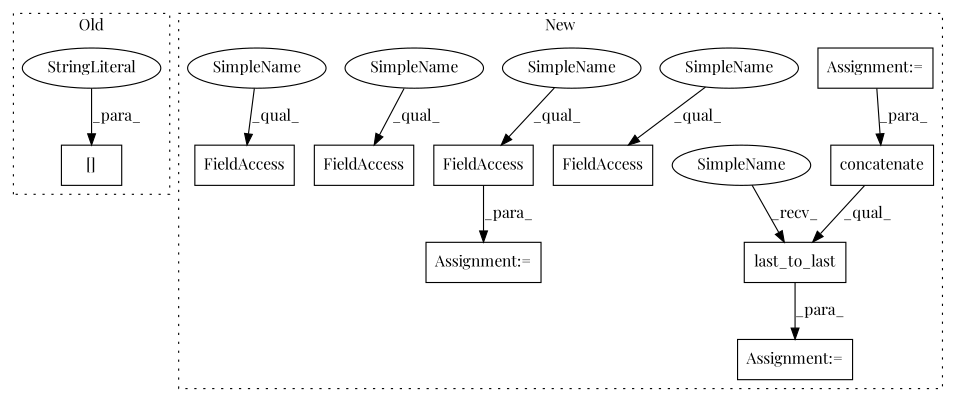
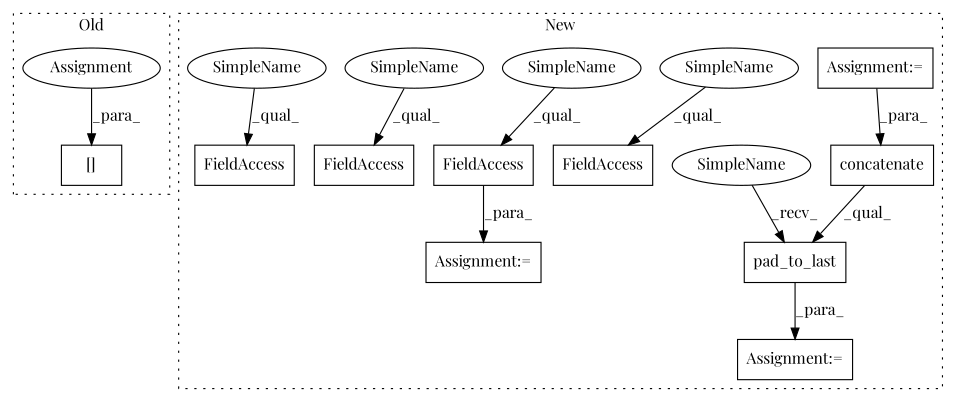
  digraph {
    fontname="Playfair Display"
    node [a=42 fontname="Playfair Display" l=8 s=11978 shape=box]
    edge [fontname="Playfair Display"]
    n1 [a=2 l="13,1" label="[]" s="13192,13214"]
-   n2 [a=45 l=9 label=StringLiteral s=13205 shape=ellipse]
-   n3 [a=32 l="12,1" label=last_to_last s="12358,12396"]
+   n2 [a=45 l=9 label=Assignment s=13205 shape=ellipse]
+   n3 [a=32 l="12,1" label=pad_to_last s="12358,12396"]
    n4 [a=22 l=27 label=FieldAccess]
    n5 [a=22 l=28 label=FieldAccess s=12460]
    n6 [a=7 l=1 label="Assignment:=" s=12348]
    n7 [a=32 l="12,1" label=concatenate s="12376,12395"]
    n8 [a=22 l=23 label=FieldAccess s=12504]
    n9 [a=22 l=21 label=FieldAccess s=12296]
    n10 [a=7 l=1 label="Assignment:=" s=11977]
    n11 [a=7 l=12 label="Assignment:=" s=12175]
    n12 [label=SimpleName s=12349 shape=ellipse]
    n13 [label=SimpleName s=12504 shape=ellipse]
    n14 [label=SimpleName shape=ellipse]
    n15 [label=SimpleName s=12296 shape=ellipse]
    n16 [label=SimpleName s=12460 shape=ellipse]
    subgraph cluster_1 {
      label=Old
      style=dotted
      n1
      n2
    }
    subgraph cluster_2 {
      label=New
      style=dotted
      n3
      n4
      n5
      n6
      n7
      n8
      n9
      n10
      n11
      n12
      n13
      n14
      n15
      n16
    }
    n2 -> n1 [label=_para_]
    n3 -> n6 [label=_para_]
    n4 -> n10 [label=_para_]
    n7 -> n3 [label=_qual_]
    n11 -> n7 [label=_para_]
    n12 -> n3 [label=_recv_]
    n13 -> n8 [label=_qual_]
    n14 -> n4 [label=_qual_]
    n15 -> n9 [label=_qual_]
    n16 -> n5 [label=_qual_]
  }
